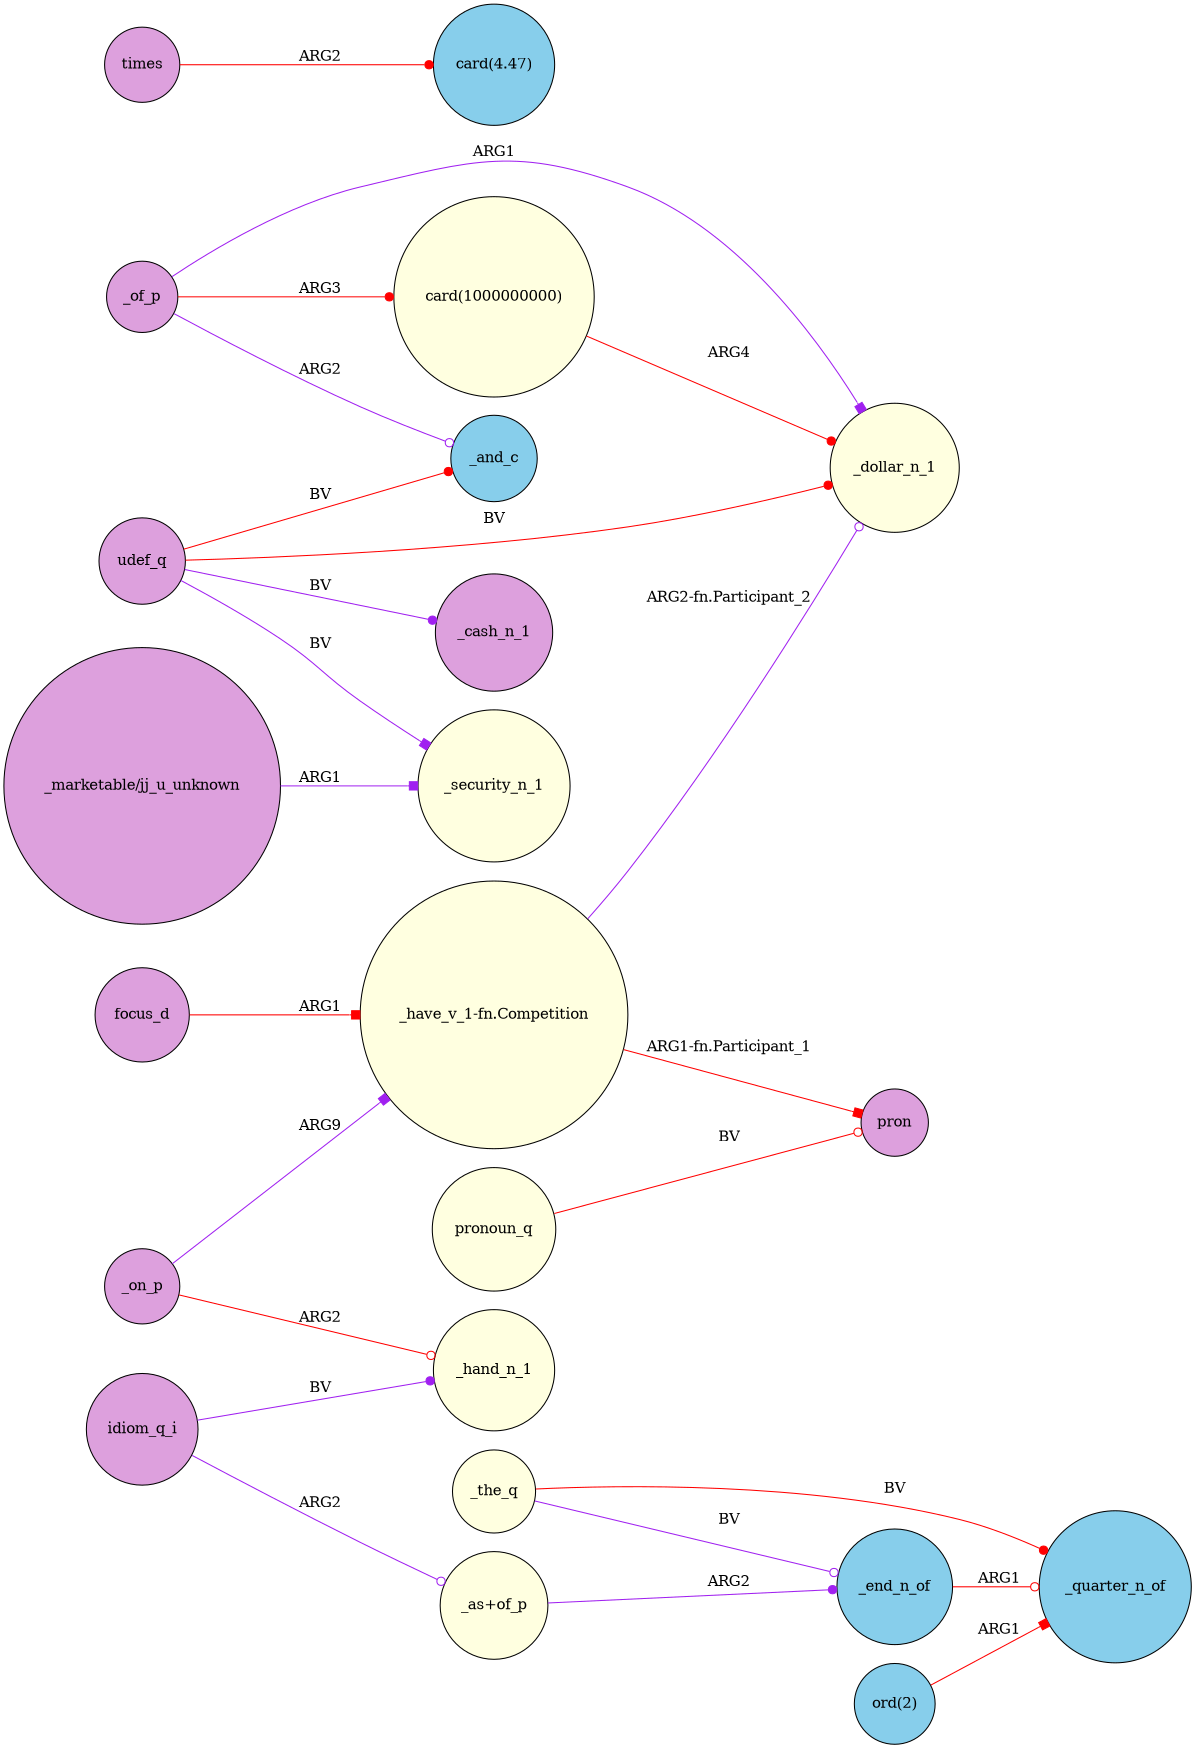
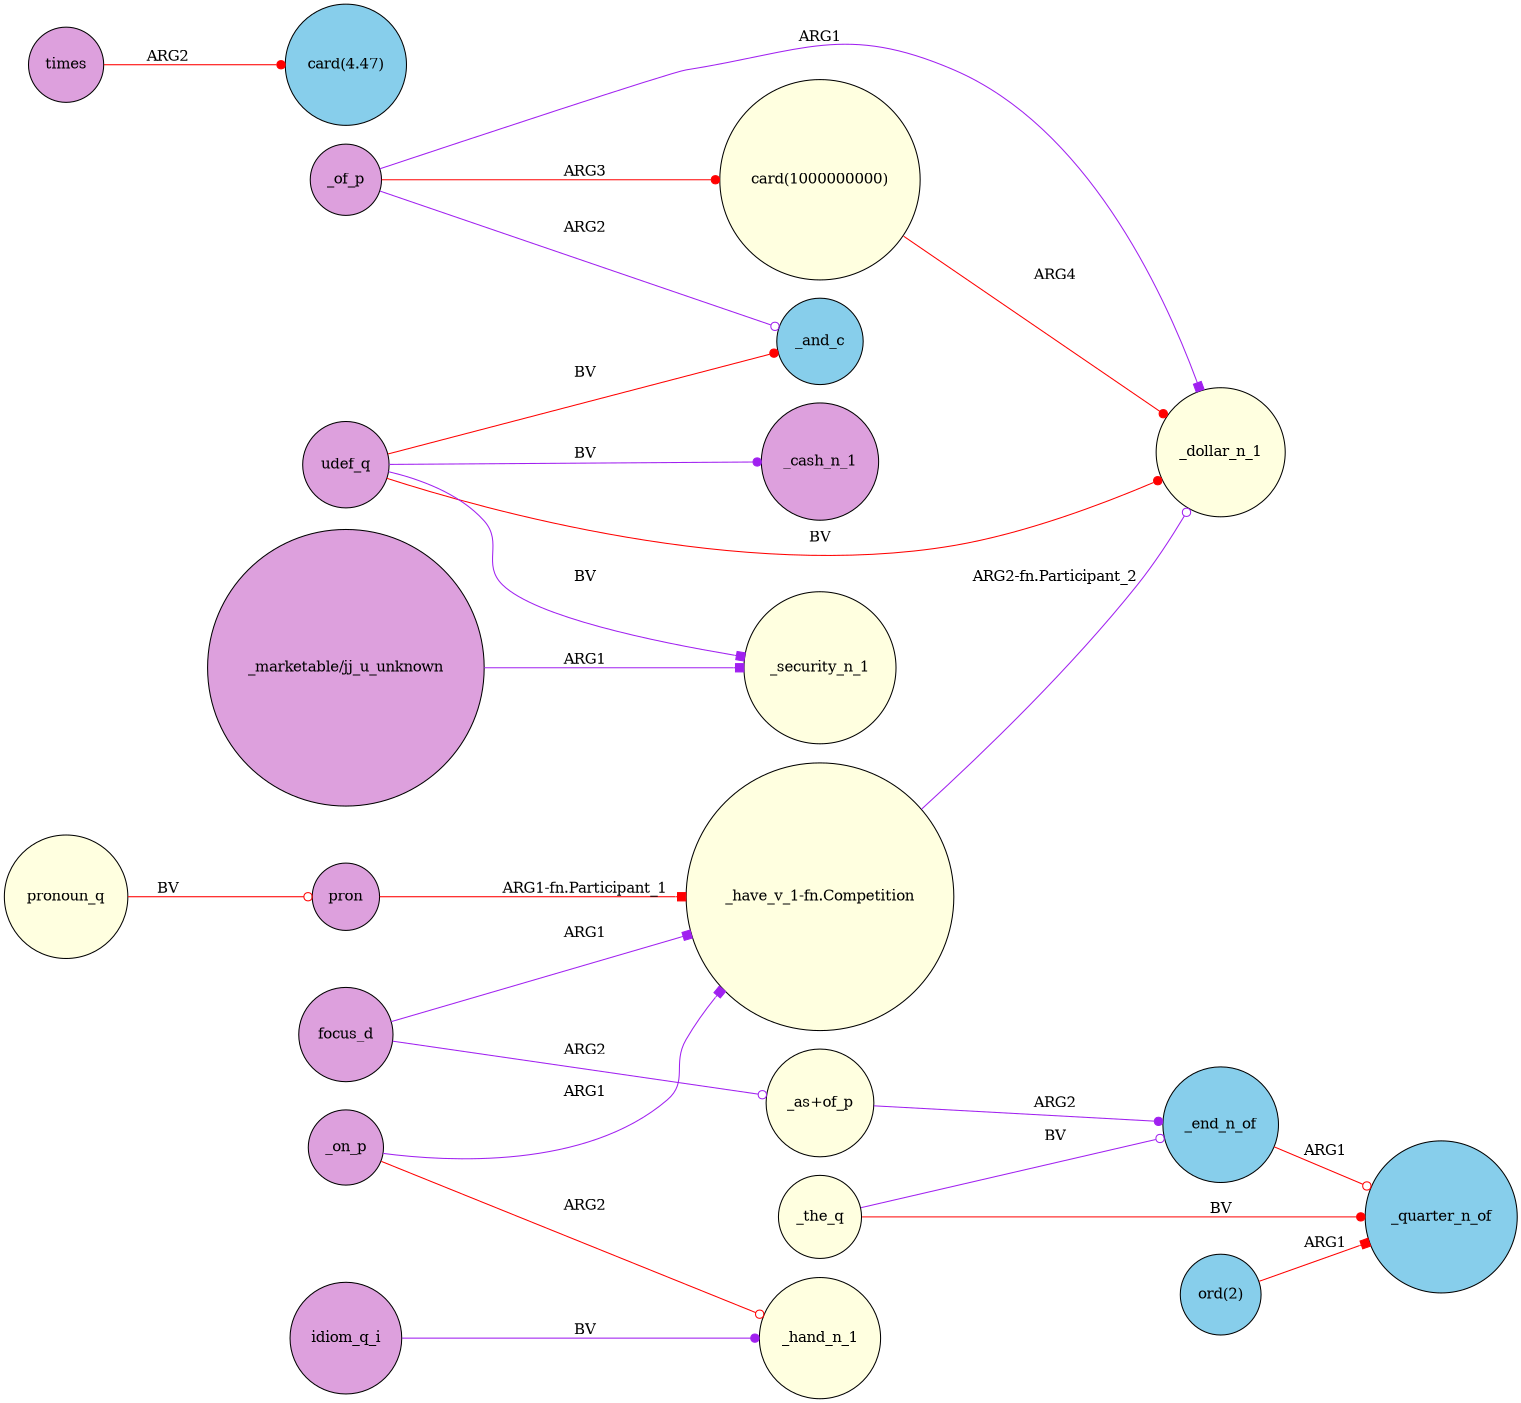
  digraph {
    rankdir=LR
    node [fillcolor=plum shape=circle style=filled]
    edge [arrowhead=dot color=red]
    _dollar_n_1 [fillcolor=lightyellow]
    _of_p
    _and_c [fillcolor=skyblue]
    "card(1000000000)" [fillcolor=lightyellow]
    udef_q
    _cash_n_1
    _security_n_1 [fillcolor=lightyellow]
    "card(4.47)" [fillcolor=skyblue]
    times
    "_as+of_p" [fillcolor=lightyellow]
    _end_n_of [fillcolor=skyblue]
    "_have_v_1-fn.Competition" [fillcolor=lightyellow]
    pron
    _quarter_n_of [fillcolor=skyblue]
    focus_d
    _the_q [fillcolor=lightyellow]
    _hand_n_1 [fillcolor=lightyellow]
    idiom_q_i
    _on_p
    pronoun_q [fillcolor=lightyellow]
    "ord(2)" [fillcolor=skyblue]
    "_marketable/jj_u_unknown"
    _of_p -> _dollar_n_1 [arrowhead=box color=purple label=ARG1]
    _of_p -> _and_c [arrowhead=odot color=purple label=ARG2]
    _of_p -> "card(1000000000)" [label=ARG3]
    "card(1000000000)" -> _dollar_n_1 [label=ARG4]
    udef_q -> _dollar_n_1 [label=BV]
    udef_q -> _and_c [label=BV]
    udef_q -> _cash_n_1 [color=purple label=BV]
    udef_q -> _security_n_1 [arrowhead=box color=purple label=BV]
    times -> "card(4.47)" [label=ARG2]
    "_as+of_p" -> _end_n_of [color=purple label=ARG2]
    _end_n_of -> _quarter_n_of [arrowhead=odot label=ARG1]
    "_have_v_1-fn.Competition" -> _dollar_n_1 [arrowhead=odot color=purple label="ARG2-fn.Participant_2"]
-   "_have_v_1-fn.Competition" -> pron [arrowhead=box label="ARG1-fn.Participant_1"]
-   idiom_q_i -> "_as+of_p" [arrowhead=odot color=purple label=ARG2]
-   focus_d -> "_have_v_1-fn.Competition" [arrowhead=box label=ARG1]
+   pron -> "_have_v_1-fn.Competition" [arrowhead=box label="ARG1-fn.Participant_1"]
+   focus_d -> "_as+of_p" [arrowhead=odot color=purple label=ARG2]
+   focus_d -> "_have_v_1-fn.Competition" [arrowhead=box color=purple label=ARG1]
    _the_q -> _end_n_of [arrowhead=odot color=purple label=BV]
    _the_q -> _quarter_n_of [label=BV]
    idiom_q_i -> _hand_n_1 [color=purple label=BV]
-   _on_p -> "_have_v_1-fn.Competition" [arrowhead=box color=purple label=ARG9]
+   _on_p -> "_have_v_1-fn.Competition" [arrowhead=box color=purple label=ARG1]
    _on_p -> _hand_n_1 [arrowhead=odot label=ARG2]
    pronoun_q -> pron [arrowhead=odot label=BV]
    "ord(2)" -> _quarter_n_of [arrowhead=box label=ARG1]
    "_marketable/jj_u_unknown" -> _security_n_1 [arrowhead=box color=purple label=ARG1]
  }
